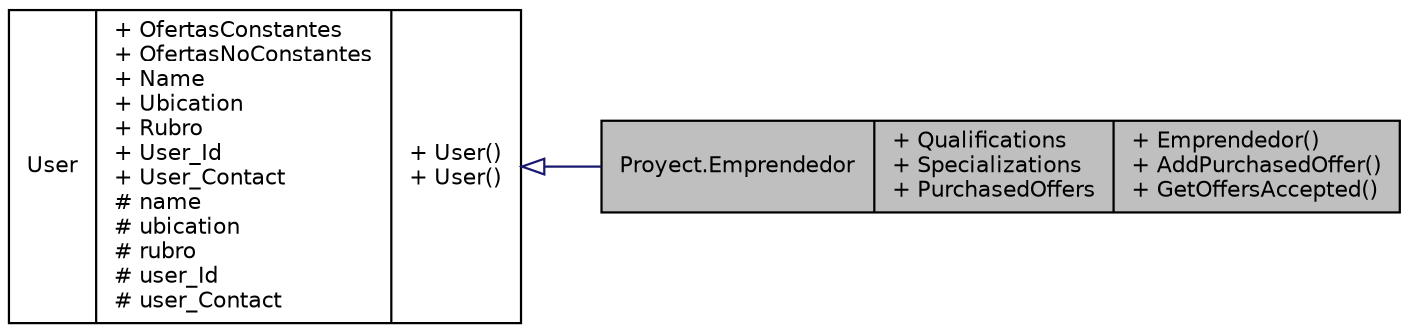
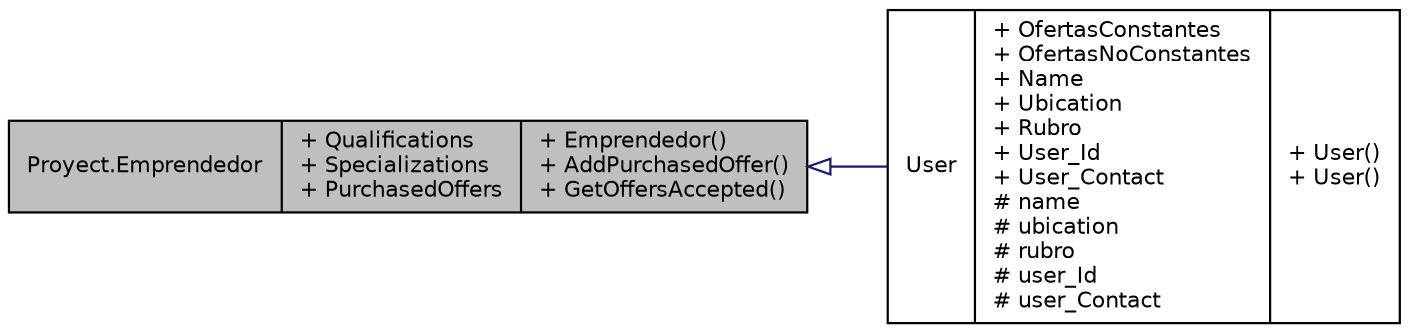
  digraph {
    rankdir=LR
    node [color=black fontname=Helvetica fontsize=10 shape=record style=filled]
    n1 [fillcolor=grey75 fontcolor=black height=0.2 label="{Proyect.Emprendedor\n|+ Qualifications\l+ Specializations\l+ PurchasedOffers\l|+ Emprendedor()\l+ AddPurchasedOffer()\l+ GetOffersAccepted()\l}" width=0.4]
    n2 [fillcolor=white height=0.2 label="{User\n|+ OfertasConstantes\l+ OfertasNoConstantes\l+ Name\l+ Ubication\l+ Rubro\l+ User_Id\l+ User_Contact\l# name\l# ubication\l# rubro\l# user_Id\l# user_Contact\l|+ User()\l+ User()\l}" width=0.4]
-   n2 -> n1 [arrowtail=onormal color=midnightblue dir=back fontname=Helvetica fontsize=10 labelfontname=Helvetica labelfontsize=10 style=solid]
+   n1 -> n2 [arrowtail=onormal color=midnightblue dir=back fontname=Helvetica fontsize=10 labelfontname=Helvetica labelfontsize=10 style=solid]
  }
